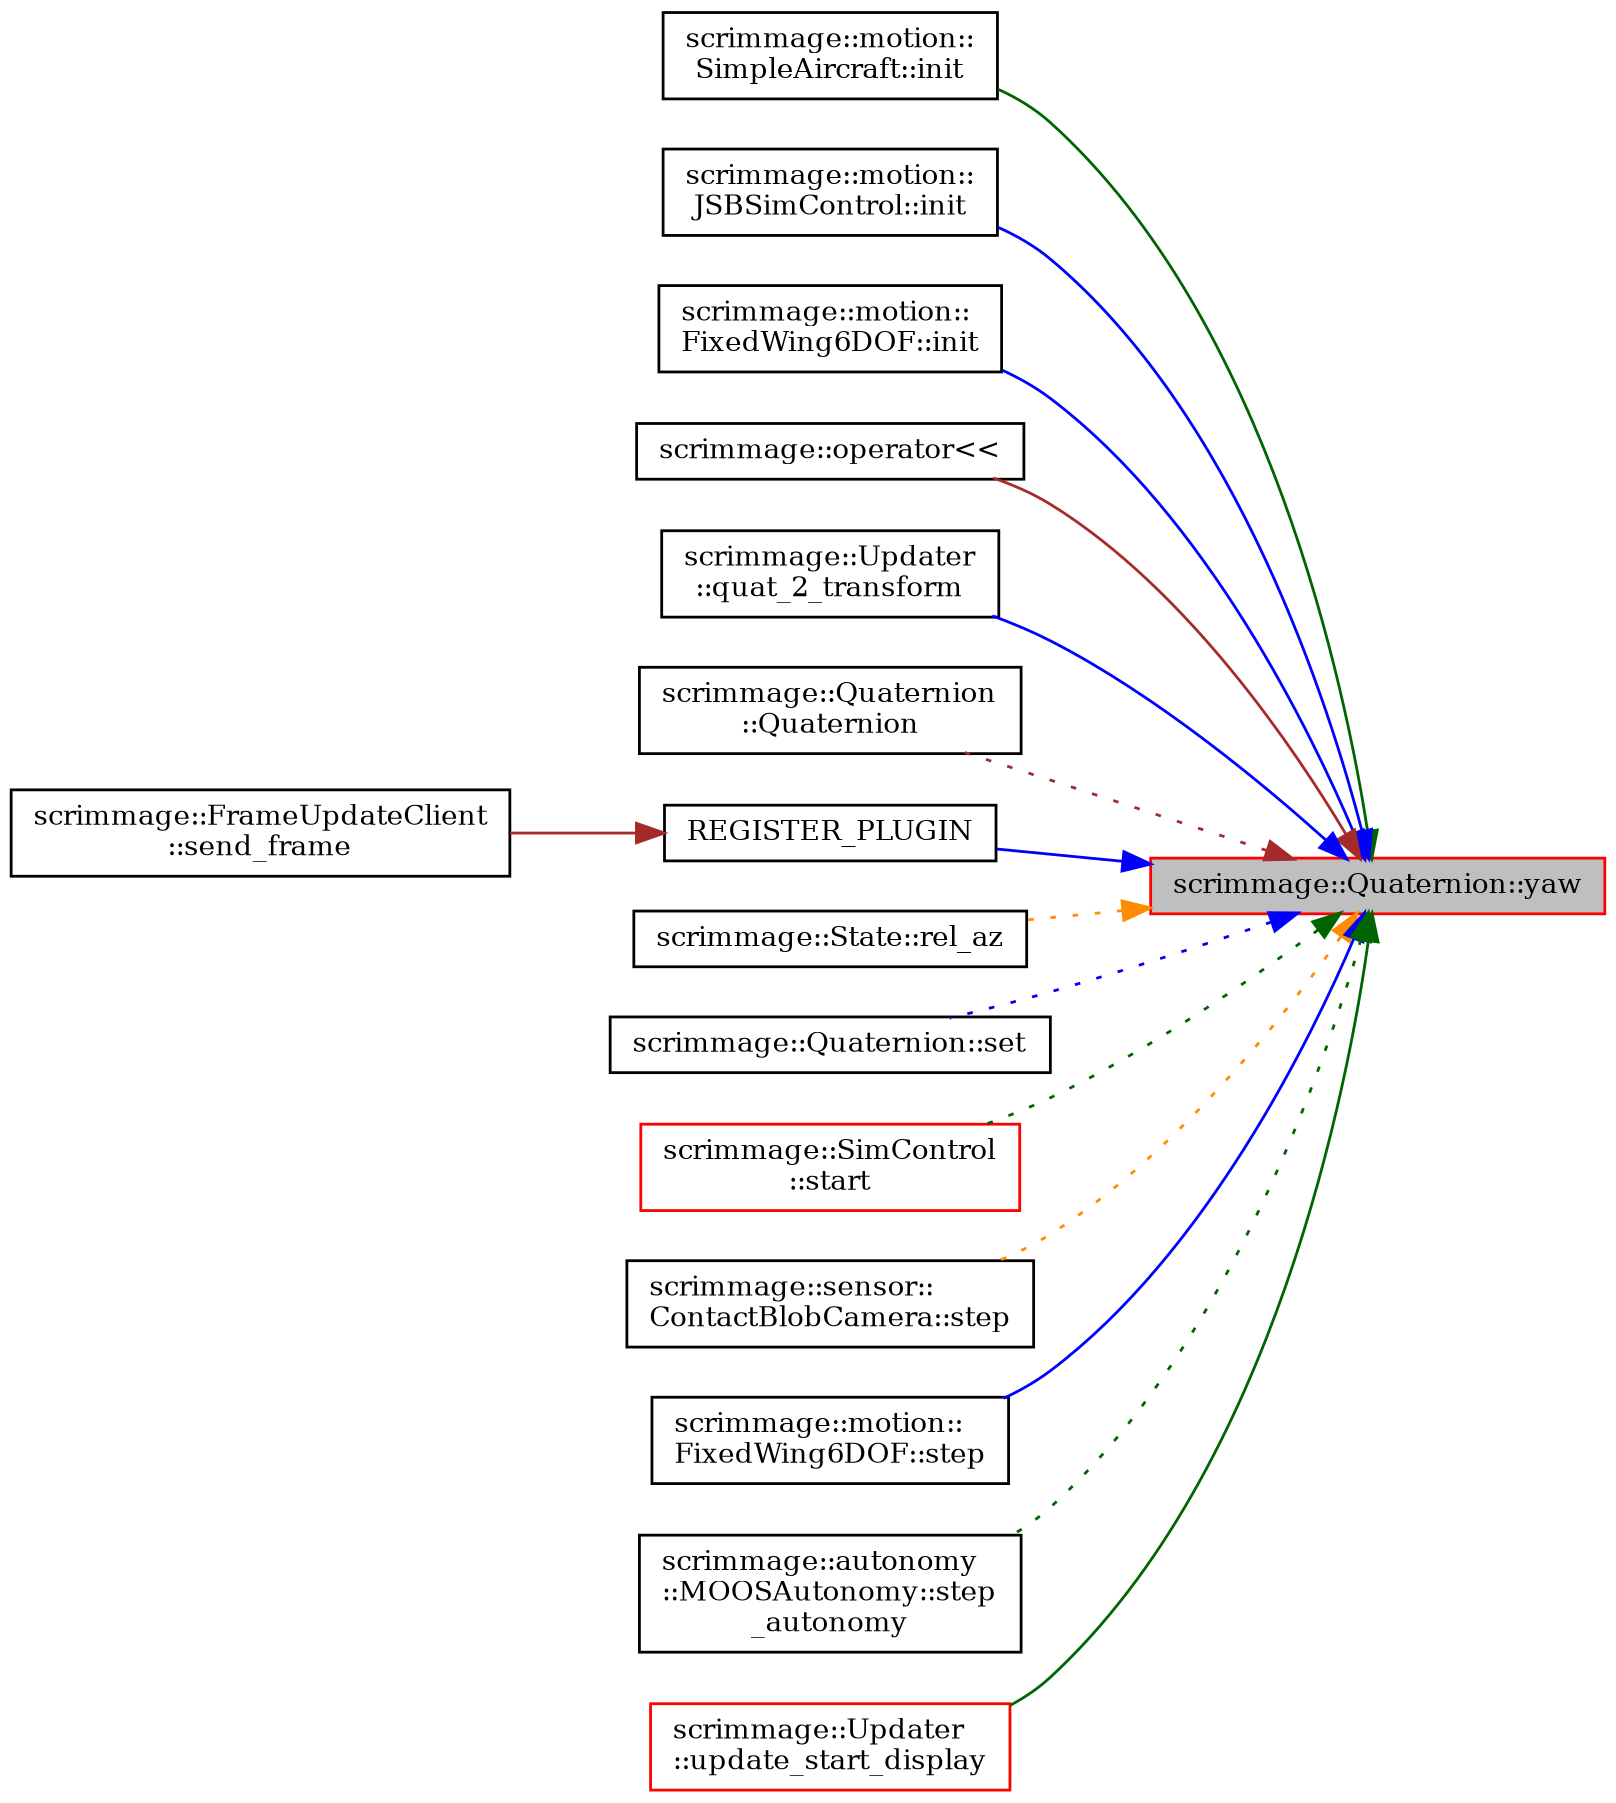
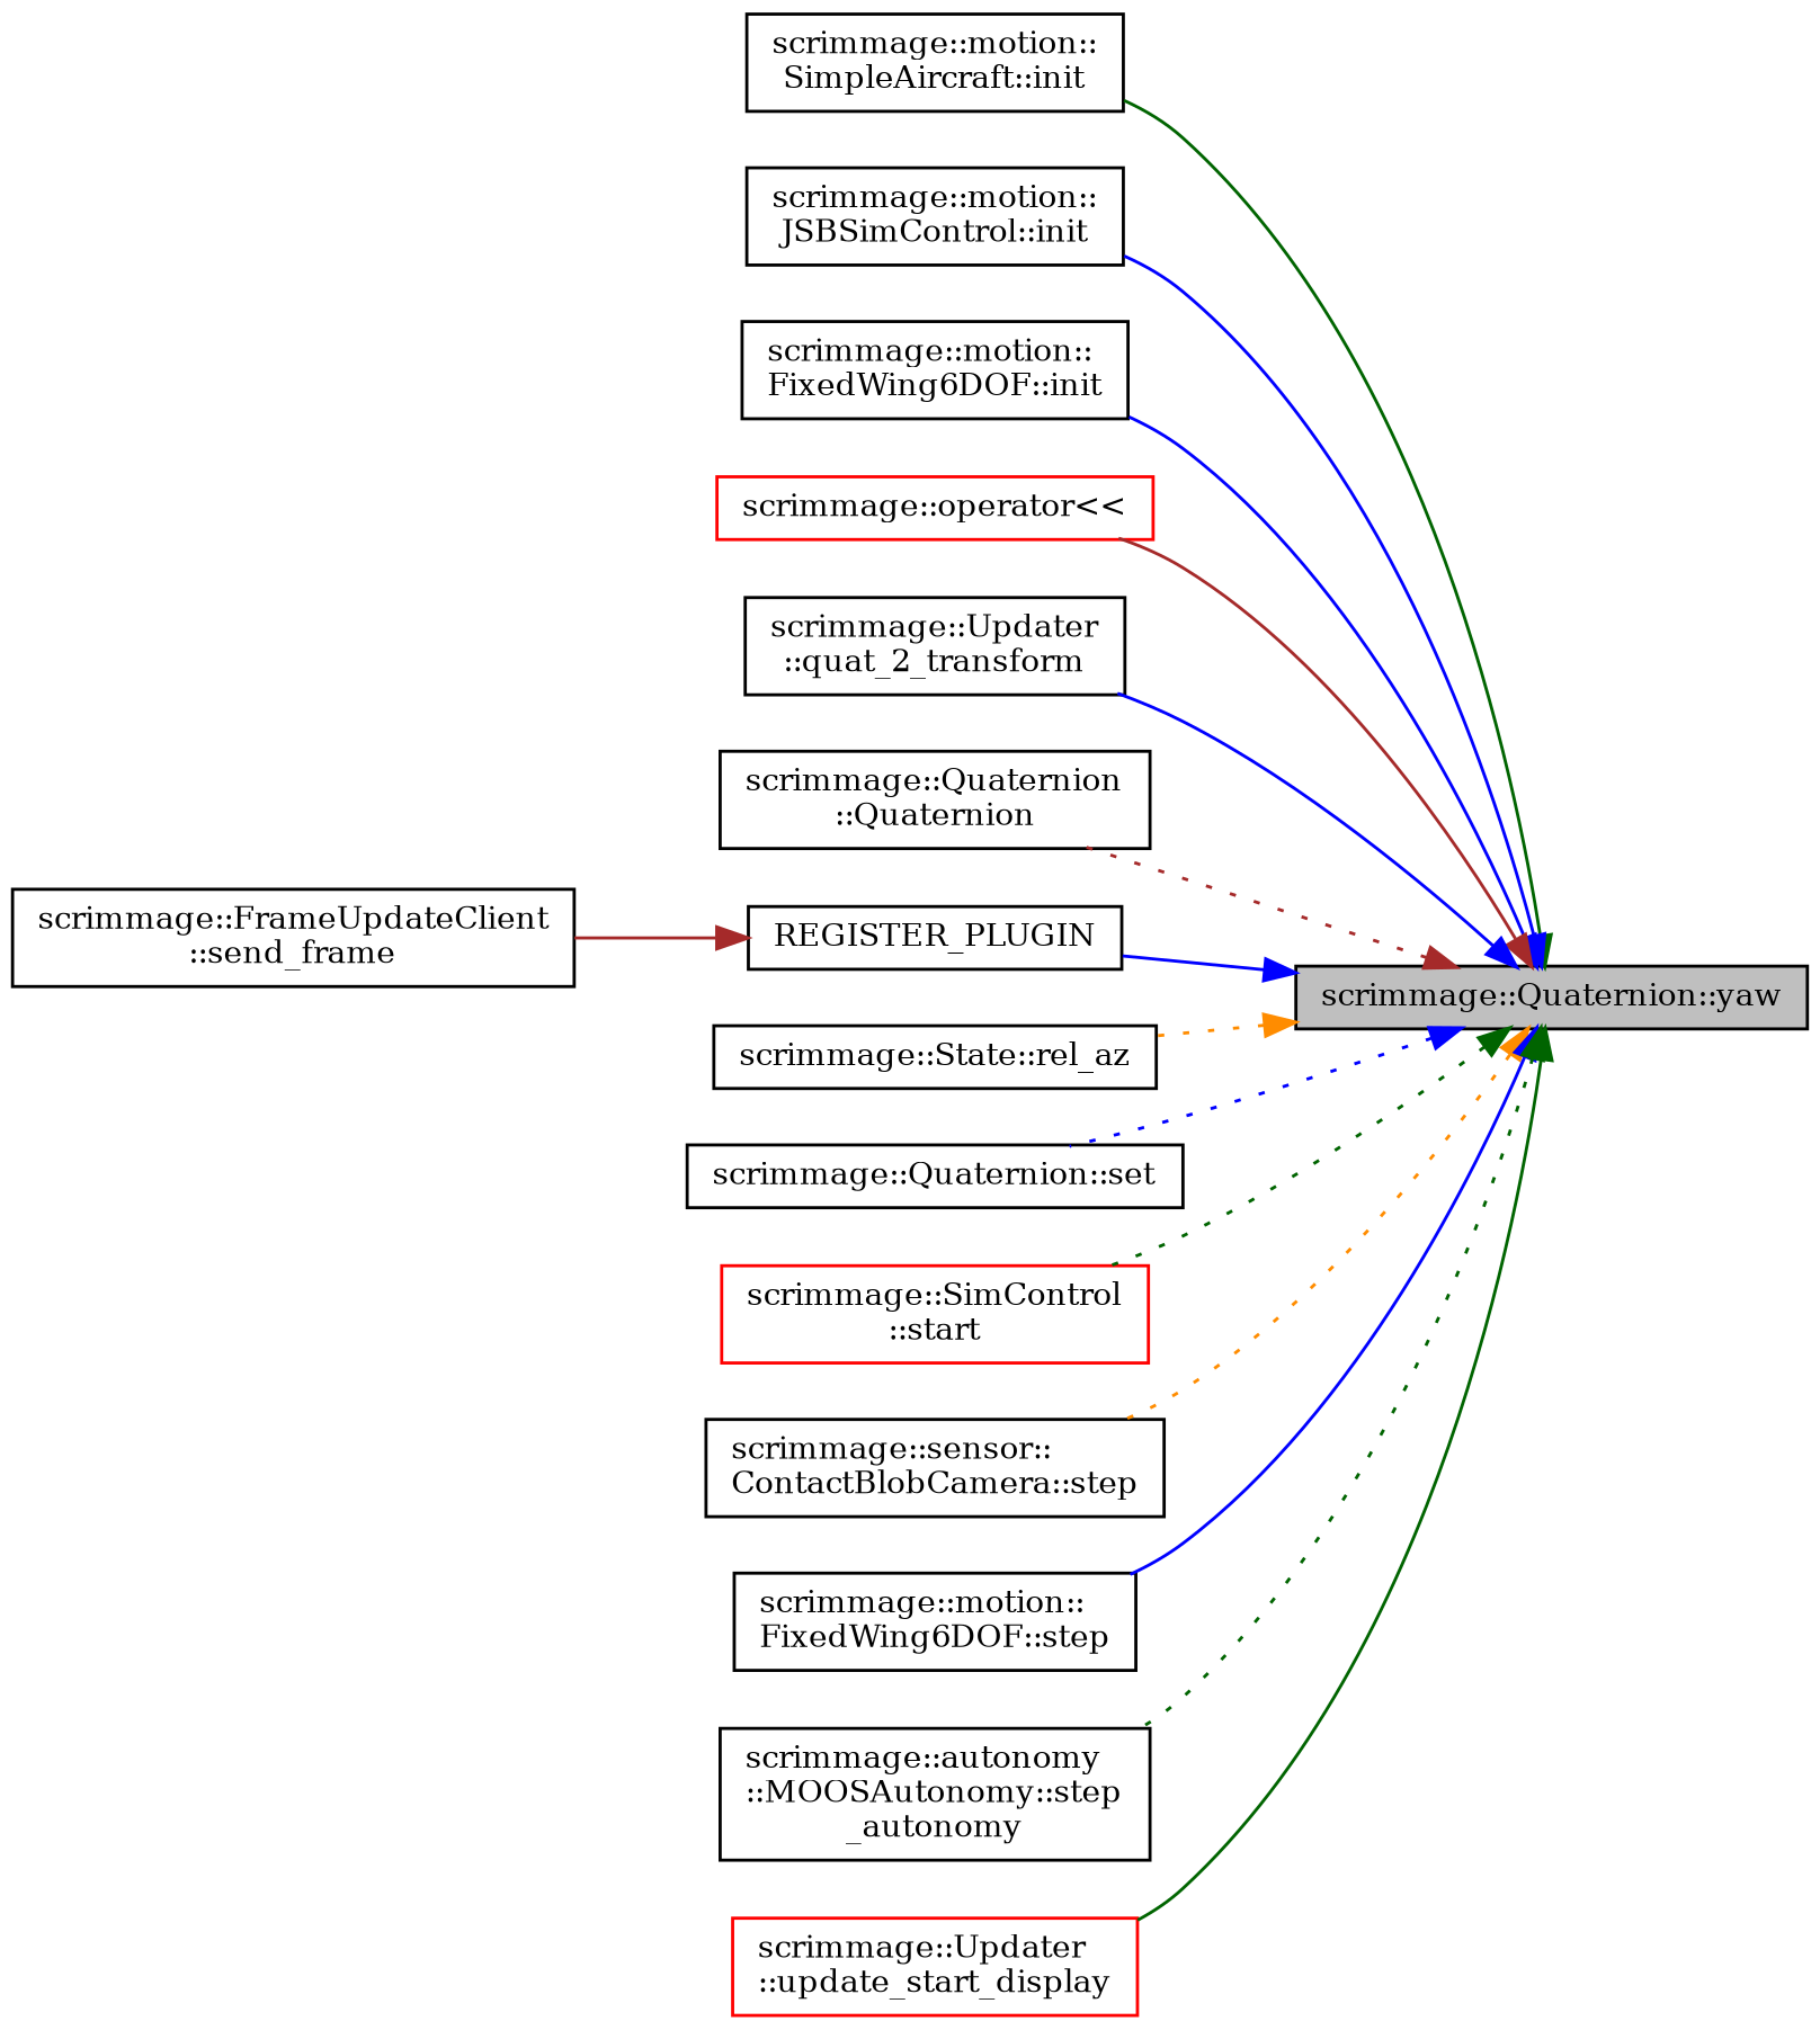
  digraph {
    fontname="DejaVu Serif"
    rankdir=RL
    node [color=black fillcolor=white fontname="DejaVu Serif" fontsize=10 shape=record style=filled]
    edge [color=blue dir=back fontname="DejaVu Serif" fontsize=10 labelfontname=Helvetica labelfontsize=10 style=solid]
-   n1 [color=red fillcolor=grey75 fontcolor=black height=0.2 label="scrimmage::Quaternion::yaw" width=0.4]
+   n1 [fillcolor=grey75 fontcolor=black height=0.2 label="scrimmage::Quaternion::yaw" width=0.4]
    n2 [height=0.2 label="scrimmage::motion::\lSimpleAircraft::init" width=0.4]
    n3 [height=0.2 label="scrimmage::motion::\lJSBSimControl::init" width=0.4]
    n4 [height=0.2 label="scrimmage::motion::\lFixedWing6DOF::init" width=0.4]
-   n5 [height=0.2 label="scrimmage::operator\<\<" width=0.4]
+   n5 [color=red height=0.2 label="scrimmage::operator\<\<" width=0.4]
    n6 [height=0.2 label="scrimmage::Updater\l::quat_2_transform" width=0.4]
    n7 [height=0.2 label="scrimmage::Quaternion\l::Quaternion" width=0.4]
    n8 [height=0.2 label=REGISTER_PLUGIN width=0.4]
    n9 [height=0.2 label="scrimmage::State::rel_az" width=0.4]
    n10 [height=0.2 label="scrimmage::Quaternion::set" width=0.4]
    n11 [color=red height=0.2 label="scrimmage::SimControl\l::start" width=0.4]
    n12 [height=0.2 label="scrimmage::sensor::\lContactBlobCamera::step" width=0.4]
    n13 [height=0.2 label="scrimmage::motion::\lFixedWing6DOF::step" width=0.4]
    n14 [height=0.2 label="scrimmage::autonomy\l::MOOSAutonomy::step\l_autonomy" width=0.4]
    n15 [color=red height=0.2 label="scrimmage::Updater\l::update_start_display" width=0.4]
    n16 [height=0.2 label="scrimmage::FrameUpdateClient\l::send_frame" width=0.4]
    n1 -> n2 [color=darkgreen]
    n1 -> n3
    n1 -> n4
    n1 -> n5 [color=brown]
    n1 -> n6
    n1 -> n7 [color=brown style=dotted]
    n1 -> n8
    n1 -> n9 [color=darkorange style=dotted]
    n1 -> n10 [style=dotted]
    n1 -> n11 [color=darkgreen style=dotted]
    n1 -> n12 [color=darkorange style=dotted]
    n1 -> n13
    n1 -> n14 [color=darkgreen style=dotted]
    n1 -> n15 [color=darkgreen]
    n8 -> n16 [color=brown]
  }
